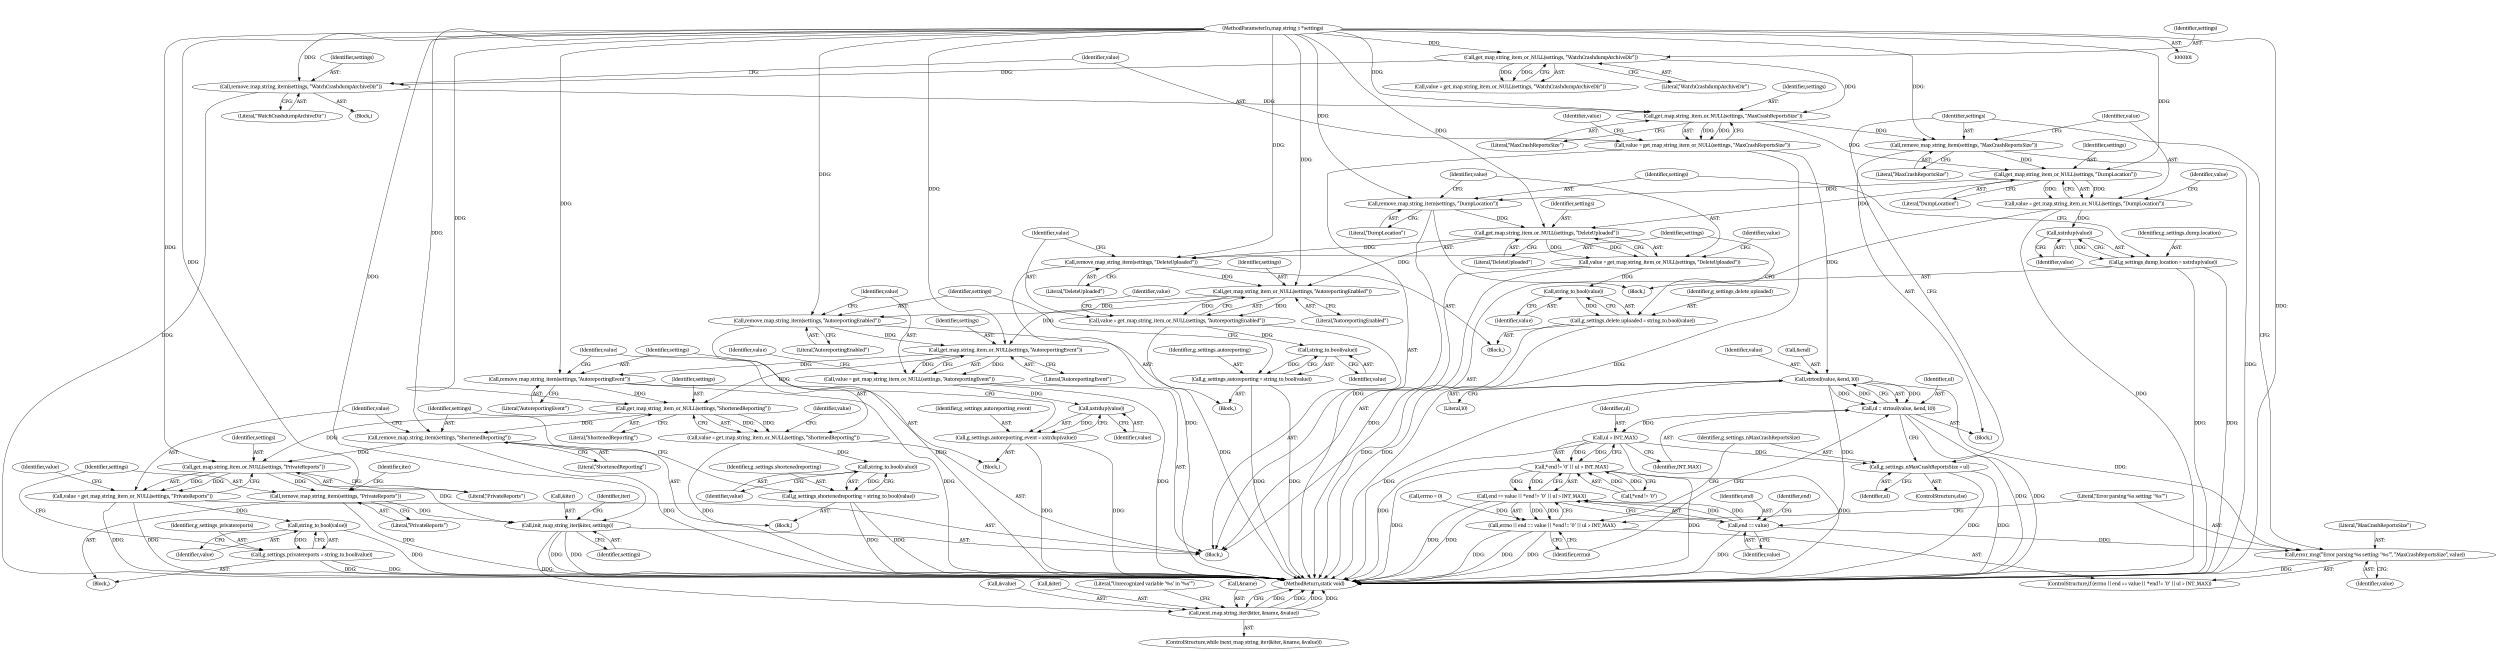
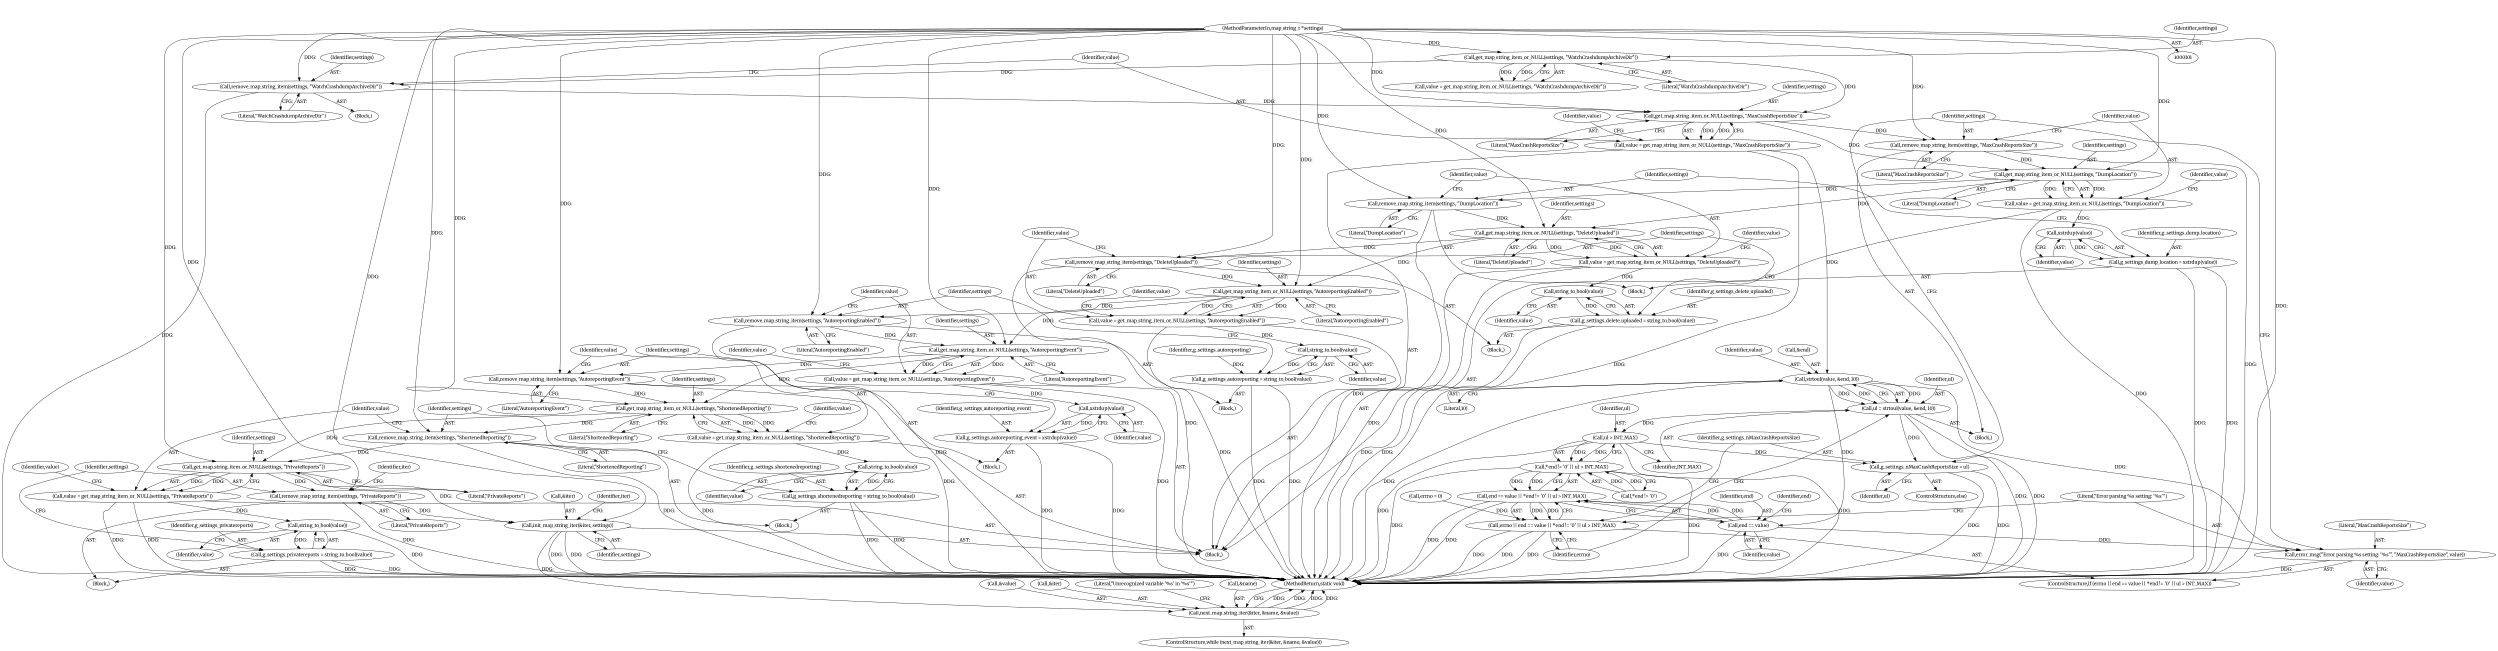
  digraph {
    fontname=Merriweather
    node [fontname=Merriweather]
    edge [fontname=Merriweather]
    n1 [label="(Call,remove_map_string_item(settings, \"WatchCrashdumpArchiveDir\"))"]
    n2 [label="(Call,get_map_string_item_or_NULL(settings, \"MaxCrashReportsSize\"))"]
    n3 [label="(Literal,\"WatchCrashdumpArchiveDir\")"]
    n4 [label="(MethodReturn,static void)"]
    n5 [label="(Block,)"]
    n6 [label="(Call,remove_map_string_item(settings, \"MaxCrashReportsSize\"))"]
    n7 [label="(Call,get_map_string_item_or_NULL(settings, \"DumpLocation\"))"]
    n8 [label="(Call,value = get_map_string_item_or_NULL(settings, \"MaxCrashReportsSize\"))"]
    n9 [label="(Literal,\"MaxCrashReportsSize\")"]
    n10 [label="(Call,next_map_string_iter(&iter, &name, &value))"]
    n11 [label="(Call,get_map_string_item_or_NULL(settings, \"WatchCrashdumpArchiveDir\"))"]
    n12 [label="(Literal,\"WatchCrashdumpArchiveDir\")"]
    n13 [label="(Call,value = get_map_string_item_or_NULL(settings, \"WatchCrashdumpArchiveDir\"))"]
    n14 [label="(MethodParameterIn,map_string_t *settings)"]
    n15 [label="(Call,remove_map_string_item(settings, \"DumpLocation\"))"]
    n16 [label="(Call,get_map_string_item_or_NULL(settings, \"DeleteUploaded\"))"]
    n17 [label="(Call,remove_map_string_item(settings, \"DeleteUploaded\"))"]
    n18 [label="(Call,get_map_string_item_or_NULL(settings, \"AutoreportingEnabled\"))"]
    n19 [label="(Call,remove_map_string_item(settings, \"AutoreportingEnabled\"))"]
    n20 [label="(Call,get_map_string_item_or_NULL(settings, \"AutoreportingEvent\"))"]
    n21 [label="(Call,remove_map_string_item(settings, \"AutoreportingEvent\"))"]
    n22 [label="(Call,get_map_string_item_or_NULL(settings, \"ShortenedReporting\"))"]
    n23 [label="(Call,remove_map_string_item(settings, \"ShortenedReporting\"))"]
    n24 [label="(Call,get_map_string_item_or_NULL(settings, \"PrivateReports\"))"]
    n25 [label="(Call,remove_map_string_item(settings, \"PrivateReports\"))"]
    n26 [label="(Call,init_map_string_iter(&iter, settings))"]
    1000101
    n28 [label="(Block,)"]
    n29 [label="(Literal,\"MaxCrashReportsSize\")"]
    n30 [label="(Call,value = get_map_string_item_or_NULL(settings, \"DumpLocation\"))"]
    n31 [label="(Literal,\"DumpLocation\")"]
    n32 [label="(Block,)"]
    n33 [label="(Literal,\"DumpLocation\")"]
    n34 [label="(Call,value = get_map_string_item_or_NULL(settings, \"DeleteUploaded\"))"]
    n35 [label="(Literal,\"DeleteUploaded\")"]
    n36 [label="(Block,)"]
    n37 [label="(Literal,\"DeleteUploaded\")"]
    n38 [label="(Call,value = get_map_string_item_or_NULL(settings, \"AutoreportingEnabled\"))"]
    n39 [label="(Literal,\"AutoreportingEnabled\")"]
    n40 [label="(Block,)"]
    n41 [label="(Literal,\"AutoreportingEnabled\")"]
    n42 [label="(Call,value = get_map_string_item_or_NULL(settings, \"AutoreportingEvent\"))"]
    n43 [label="(Literal,\"AutoreportingEvent\")"]
    n44 [label="(Block,)"]
    n45 [label="(Literal,\"AutoreportingEvent\")"]
    n46 [label="(Call,value = get_map_string_item_or_NULL(settings, \"ShortenedReporting\"))"]
    n47 [label="(Literal,\"ShortenedReporting\")"]
    n48 [label="(Block,)"]
    n49 [label="(Literal,\"ShortenedReporting\")"]
    n50 [label="(Call,value = get_map_string_item_or_NULL(settings, \"PrivateReports\"))"]
    n51 [label="(Literal,\"PrivateReports\")"]
    n52 [label="(Block,)"]
    n53 [label="(Literal,\"PrivateReports\")"]
    n54 [label="(Block,)"]
    n55 [label="(Identifier,settings)"]
    n56 [label="(Call,strtoul(value, &end, 10))"]
    n57 [label="(Call,ul = strtoul(value, &end, 10))"]
    n58 [label="(Call,end == value)"]
    n59 [label="(Call,error_msg(\"Error parsing %s setting: '%s'\", \"MaxCrashReportsSize\", value))"]
    n60 [label="(Literal,10)"]
    n61 [label="(Call,ul > INT_MAX)"]
    n62 [label="(Call,g_settings_nMaxCrashReportsSize = ul)"]
    n63 [label="(Call,end == value || *end != '\0' || ul > INT_MAX)"]
    n64 [label="(Identifier,value)"]
    n65 [label="(ControlStructure,if (errno || end == value || *end != '\0' || ul > INT_MAX))"]
    n66 [label="(Identifier,value)"]
    n67 [label="(Call,*end != '\0' || ul > INT_MAX)"]
    n68 [label="(Identifier,INT_MAX)"]
    n69 [label="(Identifier,ul)"]
    n70 [label="(ControlStructure,else)"]
    n71 [label="(Call,*end != '\0')"]
    n72 [label="(Call,errno || end == value || *end != '\0' || ul > INT_MAX)"]
    n73 [label="(Identifier,errno)"]
    n74 [label="(Call,xstrdup(value))"]
    n75 [label="(Call,g_settings_dump_location = xstrdup(value))"]
    n76 [label="(Identifier,value)"]
    n77 [label="(Call,string_to_bool(value))"]
    n78 [label="(Call,g_settings_delete_uploaded = string_to_bool(value))"]
    n79 [label="(Identifier,value)"]
    n80 [label="(Call,string_to_bool(value))"]
    n81 [label="(Call,g_settings_autoreporting = string_to_bool(value))"]
    n82 [label="(Identifier,value)"]
    n83 [label="(Call,xstrdup(value))"]
    n84 [label="(Call,g_settings_autoreporting_event = xstrdup(value))"]
    n85 [label="(Identifier,value)"]
    n86 [label="(Call,string_to_bool(value))"]
    n87 [label="(Call,g_settings_shortenedreporting = string_to_bool(value))"]
    n88 [label="(Identifier,value)"]
    n89 [label="(Call,string_to_bool(value))"]
    n90 [label="(Call,g_settings_privatereports = string_to_bool(value))"]
    n91 [label="(Identifier,value)"]
    n92 [label="(ControlStructure,while (next_map_string_iter(&iter, &name, &value)))"]
    n93 [label="(Call,&value)"]
    n94 [label="(Identifier,settings)"]
    n95 [label="(Identifier,g_settings_autoreporting_event)"]
    n96 [label="(Identifier,iter)"]
    n97 [label="(Identifier,value)"]
    n98 [label="(Call,&iter)"]
    n99 [label="(Identifier,value)"]
    n100 [label="(Identifier,value)"]
    n101 [label="(Identifier,settings)"]
    n102 [label="(Identifier,value)"]
    n103 [label="(Identifier,ul)"]
    n104 [label="(Identifier,settings)"]
    n105 [label="(Identifier,settings)"]
    n106 [label="(Identifier,value)"]
    n107 [label="(Identifier,g_settings_shortenedreporting)"]
    n108 [label="(Identifier,settings)"]
    n109 [label="(Identifier,value)"]
    n110 [label="(Identifier,g_settings_privatereports)"]
    n111 [label="(Identifier,value)"]
    n112 [label="(Identifier,settings)"]
    n113 [label="(Identifier,settings)"]
    n114 [label="(Identifier,g_settings_nMaxCrashReportsSize)"]
    n115 [label="(Call,&end)"]
    n116 [label="(Literal,\"Error parsing %s setting: '%s'\")"]
    n117 [label="(Identifier,settings)"]
    n118 [label="(Literal,\"Unrecognized variable '%s' in '%s'\")"]
    n119 [label="(Identifier,ul)"]
    n120 [label="(Identifier,end)"]
    n121 [label="(Identifier,settings)"]
    n122 [label="(Identifier,settings)"]
    n123 [label="(Identifier,settings)"]
    n124 [label="(Identifier,g_settings_autoreporting)"]
    n125 [label="(Identifier,settings)"]
    n126 [label="(Identifier,g_settings_dump_location)"]
    n127 [label="(Identifier,settings)"]
    n128 [label="(Identifier,end)"]
    n129 [label="(Literal,\"MaxCrashReportsSize\")"]
    n130 [label="(Identifier,g_settings_delete_uploaded)"]
    n131 [label="(Identifier,value)"]
    n132 [label="(Identifier,value)"]
    n133 [label="(Identifier,value)"]
    n134 [label="(Identifier,value)"]
    n135 [label="(Identifier,value)"]
    n136 [label="(Identifier,iter)"]
    n137 [label="(Identifier,settings)"]
    n138 [label="(Identifier,value)"]
    n139 [label="(Call,errno = 0)"]
    n140 [label="(Call,&name)"]
    n141 [label="(Identifier,settings)"]
    n142 [label="(Identifier,settings)"]
    n143 [label="(Identifier,value)"]
    n144 [label="(Identifier,value)"]
    n145 [label="(Call,&iter)"]
    n1 -> n2 [label="DDG: "]
    n1 -> n3 [label="CFG: "]
    n1 -> n4 [label="DDG: "]
    n1 -> n5 [label="AST: "]
    n2 -> n6 [label="DDG: "]
    n2 -> n7 [label="DDG: "]
    n2 -> n8 [label="AST: "]
    n2 -> n8 [label="DDG: "]
    n2 -> n8 [label="DDG: "]
    n2 -> n9 [label="CFG: "]
    n3 -> n1 [label="AST: "]
    n4 -> n10 [label="CFG: "]
    n6 -> n4 [label="DDG: "]
    n6 -> n7 [label="DDG: "]
    n6 -> n28 [label="AST: "]
    n6 -> n29 [label="CFG: "]
    n7 -> n15 [label="DDG: "]
    n7 -> n16 [label="DDG: "]
    n7 -> n30 [label="AST: "]
    n7 -> n30 [label="DDG: "]
    n7 -> n30 [label="DDG: "]
    n7 -> n31 [label="CFG: "]
    n8 -> n2 [label="CFG: "]
    n8 -> n4 [label="DDG: "]
    n8 -> n54 [label="AST: "]
    n8 -> n56 [label="DDG: "]
    n9 -> n2 [label="AST: "]
    n10 -> n4 [label="DDG: "]
    n10 -> n4 [label="DDG: "]
    n10 -> n4 [label="DDG: "]
    n10 -> n4 [label="DDG: "]
    n10 -> n92 [label="AST: "]
    n11 -> n1 [label="DDG: "]
    n11 -> n2 [label="DDG: "]
    n11 -> n12 [label="CFG: "]
    n11 -> n13 [label="AST: "]
    n11 -> n13 [label="DDG: "]
    n11 -> n13 [label="DDG: "]
    n12 -> n11 [label="AST: "]
    n13 -> n11 [label="CFG: "]
    n14 -> n1 [label="DDG: "]
    n14 -> n2 [label="DDG: "]
    n14 -> n4 [label="DDG: "]
    n14 -> n6 [label="DDG: "]
    n14 -> n7 [label="DDG: "]
    n14 -> n11 [label="DDG: "]
    n14 -> n15 [label="DDG: "]
    n14 -> n16 [label="DDG: "]
    n14 -> n17 [label="DDG: "]
    n14 -> n18 [label="DDG: "]
    n14 -> n19 [label="DDG: "]
    n14 -> n20 [label="DDG: "]
    n14 -> n21 [label="DDG: "]
    n14 -> n22 [label="DDG: "]
    n14 -> n23 [label="DDG: "]
    n14 -> n24 [label="DDG: "]
    n14 -> n25 [label="DDG: "]
    n14 -> n26 [label="DDG: "]
    n14 -> 1000101 [label="AST: "]
    n15 -> n4 [label="DDG: "]
    n15 -> n16 [label="DDG: "]
    n15 -> n32 [label="AST: "]
    n15 -> n33 [label="CFG: "]
    n16 -> n17 [label="DDG: "]
    n16 -> n18 [label="DDG: "]
    n16 -> n34 [label="AST: "]
    n16 -> n34 [label="DDG: "]
    n16 -> n34 [label="DDG: "]
    n16 -> n35 [label="CFG: "]
    n17 -> n4 [label="DDG: "]
    n17 -> n18 [label="DDG: "]
    n17 -> n36 [label="AST: "]
    n17 -> n37 [label="CFG: "]
    n18 -> n19 [label="DDG: "]
    n18 -> n20 [label="DDG: "]
    n18 -> n38 [label="AST: "]
    n18 -> n38 [label="DDG: "]
    n18 -> n38 [label="DDG: "]
    n18 -> n39 [label="CFG: "]
    n19 -> n4 [label="DDG: "]
    n19 -> n20 [label="DDG: "]
    n19 -> n40 [label="AST: "]
    n19 -> n41 [label="CFG: "]
    n20 -> n21 [label="DDG: "]
    n20 -> n22 [label="DDG: "]
    n20 -> n42 [label="AST: "]
    n20 -> n42 [label="DDG: "]
    n20 -> n42 [label="DDG: "]
    n20 -> n43 [label="CFG: "]
    n21 -> n4 [label="DDG: "]
    n21 -> n22 [label="DDG: "]
    n21 -> n44 [label="AST: "]
    n21 -> n45 [label="CFG: "]
    n22 -> n23 [label="DDG: "]
    n22 -> n24 [label="DDG: "]
    n22 -> n46 [label="AST: "]
    n22 -> n46 [label="DDG: "]
    n22 -> n46 [label="DDG: "]
    n22 -> n47 [label="CFG: "]
    n23 -> n4 [label="DDG: "]
    n23 -> n24 [label="DDG: "]
    n23 -> n48 [label="AST: "]
    n23 -> n49 [label="CFG: "]
    n24 -> n25 [label="DDG: "]
    n24 -> n26 [label="DDG: "]
    n24 -> n50 [label="AST: "]
    n24 -> n50 [label="DDG: "]
    n24 -> n50 [label="DDG: "]
    n24 -> n51 [label="CFG: "]
    n25 -> n4 [label="DDG: "]
    n25 -> n26 [label="DDG: "]
    n25 -> n52 [label="AST: "]
    n25 -> n53 [label="CFG: "]
    n26 -> n4 [label="DDG: "]
    n26 -> n4 [label="DDG: "]
    n26 -> n10 [label="DDG: "]
    n26 -> n54 [label="AST: "]
    n26 -> n55 [label="CFG: "]
    n29 -> n6 [label="AST: "]
    n30 -> n4 [label="DDG: "]
    n30 -> n7 [label="CFG: "]
    n30 -> n54 [label="AST: "]
    n30 -> n74 [label="DDG: "]
    n31 -> n7 [label="AST: "]
    n33 -> n15 [label="AST: "]
    n34 -> n4 [label="DDG: "]
    n34 -> n16 [label="CFG: "]
    n34 -> n54 [label="AST: "]
    n34 -> n77 [label="DDG: "]
    n35 -> n16 [label="AST: "]
    n37 -> n17 [label="AST: "]
    n38 -> n4 [label="DDG: "]
    n38 -> n18 [label="CFG: "]
    n38 -> n54 [label="AST: "]
    n38 -> n80 [label="DDG: "]
    n39 -> n18 [label="AST: "]
    n41 -> n19 [label="AST: "]
    n42 -> n4 [label="DDG: "]
    n42 -> n20 [label="CFG: "]
    n42 -> n54 [label="AST: "]
    n42 -> n83 [label="DDG: "]
    n43 -> n20 [label="AST: "]
    n45 -> n21 [label="AST: "]
    n46 -> n4 [label="DDG: "]
    n46 -> n22 [label="CFG: "]
    n46 -> n54 [label="AST: "]
    n46 -> n86 [label="DDG: "]
    n47 -> n22 [label="AST: "]
    n49 -> n23 [label="AST: "]
    n50 -> n4 [label="DDG: "]
    n50 -> n4 [label="DDG: "]
    n50 -> n24 [label="CFG: "]
    n50 -> n54 [label="AST: "]
    n50 -> n89 [label="DDG: "]
    n51 -> n24 [label="AST: "]
    n53 -> n25 [label="AST: "]
    n55 -> n26 [label="AST: "]
    n56 -> n4 [label="DDG: "]
    n56 -> n57 [label="AST: "]
    n56 -> n57 [label="DDG: "]
    n56 -> n57 [label="DDG: "]
    n56 -> n57 [label="DDG: "]
    n56 -> n58 [label="DDG: "]
    n56 -> n59 [label="DDG: "]
    n56 -> n60 [label="CFG: "]
    n57 -> n4 [label="DDG: "]
    n57 -> n4 [label="DDG: "]
    n57 -> n28 [label="AST: "]
    n57 -> n56 [label="CFG: "]
    n57 -> n61 [label="DDG: "]
-   n57 -> n62 [label="CFG: "]
+   n57 -> n62 [label="DDG: "]
    n58 -> n4 [label="DDG: "]
    n58 -> n59 [label="DDG: "]
    n58 -> n63 [label="AST: "]
    n58 -> n63 [label="DDG: "]
    n58 -> n63 [label="DDG: "]
    n58 -> n64 [label="CFG: "]
    n59 -> n4 [label="DDG: "]
    n59 -> n65 [label="AST: "]
    n59 -> n66 [label="CFG: "]
    n60 -> n56 [label="AST: "]
    n61 -> n4 [label="DDG: "]
    n61 -> n4 [label="DDG: "]
    n61 -> n62 [label="DDG: "]
    n61 -> n67 [label="AST: "]
    n61 -> n67 [label="DDG: "]
    n61 -> n67 [label="DDG: "]
    n61 -> n68 [label="CFG: "]
    n62 -> n4 [label="DDG: "]
    n62 -> n4 [label="DDG: "]
    n62 -> n69 [label="CFG: "]
    n62 -> n70 [label="AST: "]
    n63 -> n4 [label="DDG: "]
    n63 -> n4 [label="DDG: "]
    n63 -> n58 [label="CFG: "]
    n63 -> n67 [label="CFG: "]
    n63 -> n72 [label="AST: "]
    n63 -> n72 [label="DDG: "]
    n63 -> n72 [label="DDG: "]
    n64 -> n58 [label="AST: "]
    n66 -> n59 [label="AST: "]
    n67 -> n4 [label="DDG: "]
    n67 -> n4 [label="DDG: "]
    n67 -> n61 [label="CFG: "]
    n67 -> n63 [label="AST: "]
    n67 -> n63 [label="DDG: "]
    n67 -> n63 [label="DDG: "]
    n67 -> n71 [label="CFG: "]
    n68 -> n57 [label="AST: "]
    n69 -> n62 [label="AST: "]
    n71 -> n67 [label="AST: "]
    n71 -> n67 [label="DDG: "]
    n71 -> n67 [label="DDG: "]
    n72 -> n4 [label="DDG: "]
    n72 -> n4 [label="DDG: "]
    n72 -> n4 [label="DDG: "]
    n72 -> n63 [label="CFG: "]
    n72 -> n65 [label="AST: "]
    n72 -> n73 [label="CFG: "]
    n73 -> n57 [label="CFG: "]
    n73 -> n72 [label="CFG: "]
    n74 -> n75 [label="AST: "]
    n74 -> n75 [label="DDG: "]
    n74 -> n76 [label="CFG: "]
    n75 -> n4 [label="DDG: "]
    n75 -> n4 [label="DDG: "]
    n75 -> n32 [label="AST: "]
    n75 -> n74 [label="CFG: "]
    n76 -> n74 [label="AST: "]
    n77 -> n78 [label="AST: "]
    n77 -> n78 [label="DDG: "]
    n77 -> n79 [label="CFG: "]
    n78 -> n4 [label="DDG: "]
    n78 -> n4 [label="DDG: "]
    n78 -> n36 [label="AST: "]
    n78 -> n77 [label="CFG: "]
    n79 -> n77 [label="AST: "]
    n80 -> n81 [label="AST: "]
    n80 -> n81 [label="DDG: "]
    n80 -> n82 [label="CFG: "]
    n81 -> n4 [label="DDG: "]
    n81 -> n4 [label="DDG: "]
    n81 -> n40 [label="AST: "]
    n81 -> n80 [label="CFG: "]
    n82 -> n80 [label="AST: "]
    n83 -> n84 [label="AST: "]
    n83 -> n84 [label="DDG: "]
    n83 -> n85 [label="CFG: "]
    n84 -> n4 [label="DDG: "]
    n84 -> n4 [label="DDG: "]
    n84 -> n44 [label="AST: "]
    n84 -> n83 [label="CFG: "]
    n85 -> n83 [label="AST: "]
    n86 -> n87 [label="AST: "]
    n86 -> n87 [label="DDG: "]
    n86 -> n88 [label="CFG: "]
    n87 -> n4 [label="DDG: "]
    n87 -> n4 [label="DDG: "]
    n87 -> n48 [label="AST: "]
    n87 -> n86 [label="CFG: "]
    n88 -> n86 [label="AST: "]
    n89 -> n4 [label="DDG: "]
    n89 -> n90 [label="AST: "]
    n89 -> n90 [label="DDG: "]
    n89 -> n91 [label="CFG: "]
    n90 -> n4 [label="DDG: "]
    n90 -> n4 [label="DDG: "]
    n90 -> n52 [label="AST: "]
    n90 -> n89 [label="CFG: "]
    n91 -> n89 [label="AST: "]
    n93 -> n10 [label="AST: "]
    n94 -> n2 [label="AST: "]
    n95 -> n84 [label="AST: "]
    n96 -> n25 [label="CFG: "]
    n97 -> n56 [label="AST: "]
    n98 -> n10 [label="AST: "]
    n99 -> n17 [label="CFG: "]
    n99 -> n38 [label="AST: "]
    n100 -> n23 [label="CFG: "]
    n100 -> n50 [label="AST: "]
    n101 -> n23 [label="AST: "]
    n101 -> n87 [label="CFG: "]
    n102 -> n8 [label="CFG: "]
    n103 -> n57 [label="AST: "]
    n104 -> n15 [label="AST: "]
    n104 -> n75 [label="CFG: "]
    n105 -> n11 [label="AST: "]
    n106 -> n15 [label="CFG: "]
    n106 -> n34 [label="AST: "]
    n107 -> n87 [label="AST: "]
    n108 -> n6 [label="AST: "]
    n108 -> n59 [label="CFG: "]
    n108 -> n62 [label="CFG: "]
    n109 -> n30 [label="CFG: "]
    n110 -> n90 [label="AST: "]
    n111 -> n6 [label="CFG: "]
    n111 -> n30 [label="AST: "]
    n112 -> n1 [label="AST: "]
    n113 -> n21 [label="AST: "]
    n113 -> n84 [label="CFG: "]
    n114 -> n62 [label="AST: "]
    n114 -> n72 [label="CFG: "]
    n115 -> n56 [label="AST: "]
    n116 -> n59 [label="AST: "]
    n116 -> n72 [label="CFG: "]
    n117 -> n24 [label="AST: "]
    n118 -> n10 [label="CFG: "]
    n119 -> n61 [label="AST: "]
    n120 -> n58 [label="CFG: "]
    n121 -> n16 [label="AST: "]
    n122 -> n17 [label="AST: "]
    n122 -> n78 [label="CFG: "]
    n123 -> n25 [label="AST: "]
    n123 -> n90 [label="CFG: "]
-   n124 -> n81 [label="AST: "]
+   n124 -> n81 [label="DDG: "]
    n125 -> n22 [label="AST: "]
    n126 -> n75 [label="AST: "]
    n127 -> n7 [label="AST: "]
    n128 -> n58 [label="AST: "]
    n129 -> n59 [label="AST: "]
    n130 -> n78 [label="AST: "]
    n131 -> n21 [label="CFG: "]
    n131 -> n46 [label="AST: "]
    n132 -> n42 [label="CFG: "]
    n133 -> n1 [label="CFG: "]
    n133 -> n8 [label="AST: "]
    n134 -> n34 [label="CFG: "]
    n135 -> n50 [label="CFG: "]
    n136 -> n26 [label="CFG: "]
    n137 -> n20 [label="AST: "]
    n138 -> n19 [label="CFG: "]
    n138 -> n42 [label="AST: "]
    n139 -> n72 [label="DDG: "]
    n140 -> n10 [label="AST: "]
    n141 -> n18 [label="AST: "]
    n142 -> n19 [label="AST: "]
    n142 -> n81 [label="CFG: "]
    n143 -> n46 [label="CFG: "]
    n144 -> n38 [label="CFG: "]
    n145 -> n26 [label="AST: "]
  }
